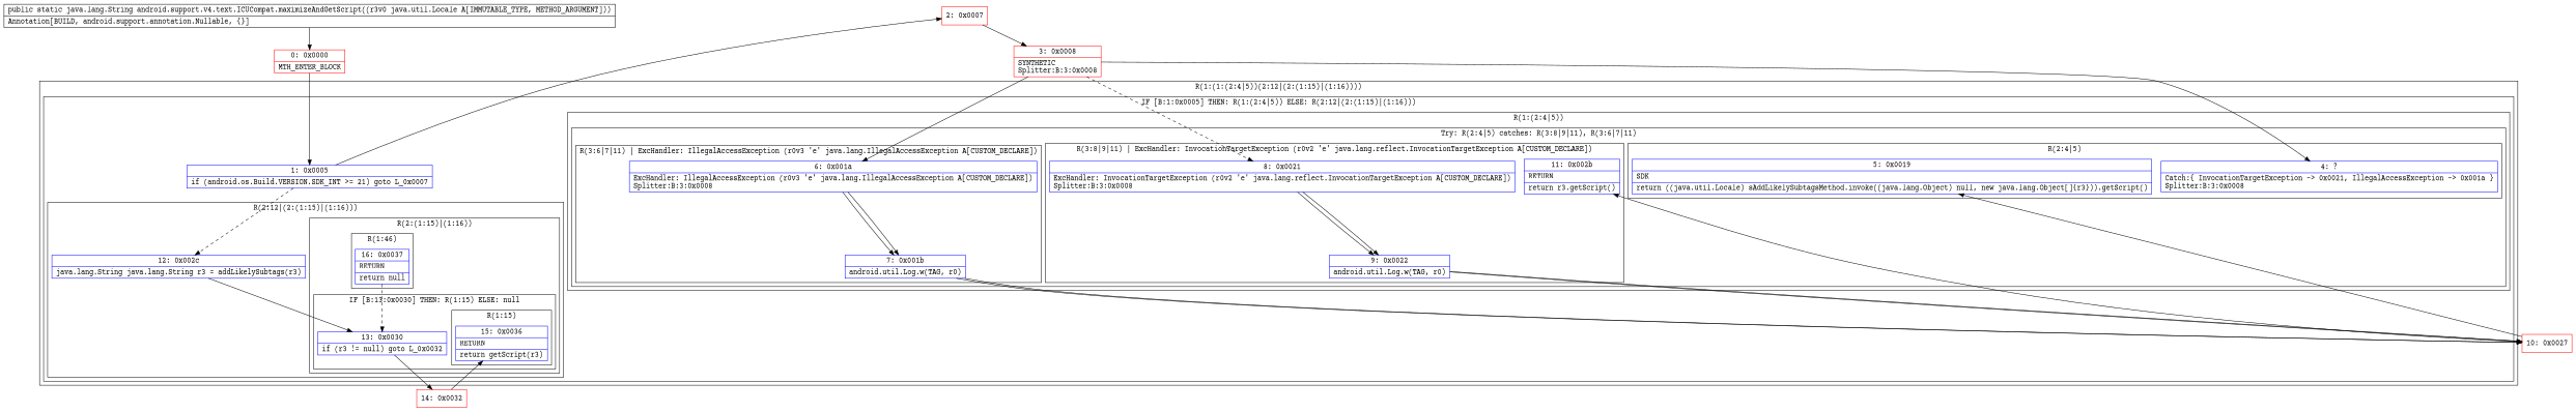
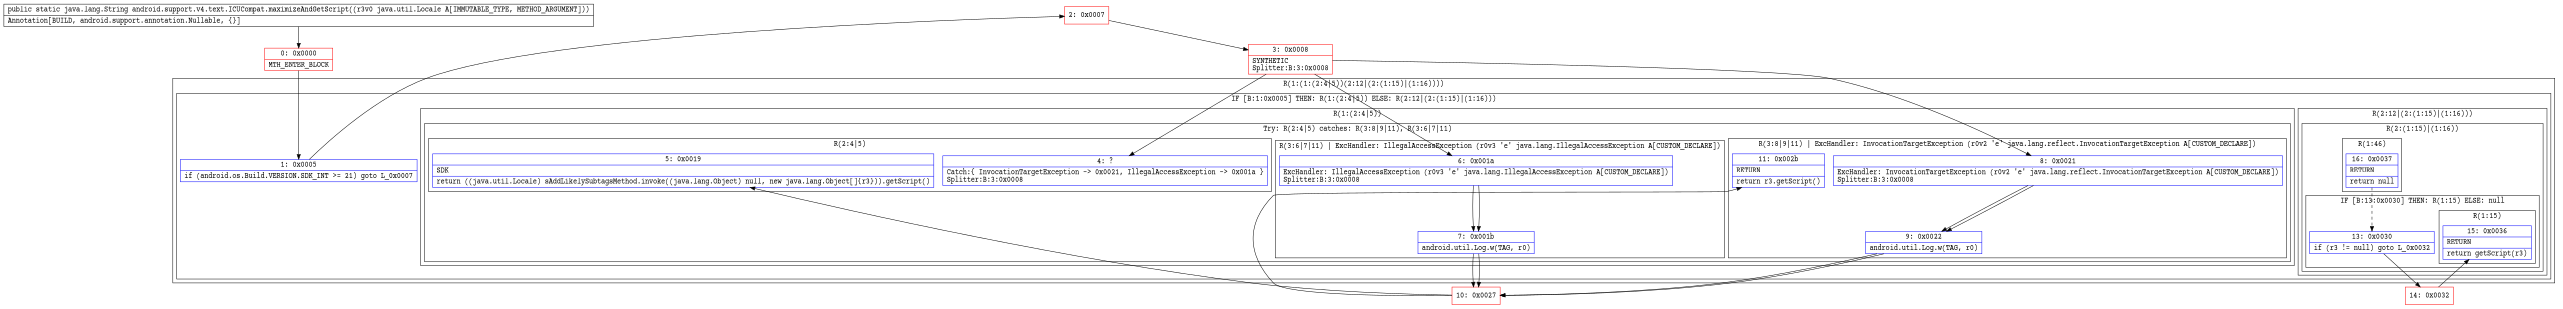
  digraph {
    fontname="Courier Prime"
    node [color=blue fontname="Courier Prime" shape=record]
    edge [fontname="Courier Prime"]
    n1 [label="{4\:\ ?|Catch:\{ InvocationTargetException \-\> 0x0021, IllegalAccessException \-\> 0x001a \}\lSplitter:B:3:0x0008\l}"]
    n2 [label="{5\:\ 0x0019|SDK\l|return ((java.util.Locale) sAddLikelySubtagsMethod.invoke((java.lang.Object) null, new java.lang.Object[]\{r3\})).getScript()\l}"]
    n3 [label="{8\:\ 0x0021|ExcHandler: InvocationTargetException (r0v2 'e' java.lang.reflect.InvocationTargetException A[CUSTOM_DECLARE])\lSplitter:B:3:0x0008\l}"]
    n4 [label="{9\:\ 0x0022|android.util.Log.w(TAG, r0)\l}"]
    n5 [label="{11\:\ 0x002b|RETURN\l|return r3.getScript()\l}"]
    n6 [label="{6\:\ 0x001a|ExcHandler: IllegalAccessException (r0v3 'e' java.lang.IllegalAccessException A[CUSTOM_DECLARE])\lSplitter:B:3:0x0008\l}"]
    n7 [label="{7\:\ 0x001b|android.util.Log.w(TAG, r0)\l}"]
    n8 [label="{15\:\ 0x0036|RETURN\l|return getScript(r3)\l}"]
    n9 [label="{13\:\ 0x0030|if (r3 != null) goto L_0x0032\l}"]
    n10 [label="{16\:\ 0x0037|RETURN\l|return null\l}"]
-   n11 [label="{12\:\ 0x002c|java.lang.String java.lang.String r3 = addLikelySubtags(r3)\l}"]
    n12 [label="{1\:\ 0x0005|if (android.os.Build.VERSION.SDK_INT \>= 21) goto L_0x0007\l}"]
    n13 [color=red label="{10\:\ 0x0027}"]
    n14 [color=red label="{14\:\ 0x0032}"]
    n15 [color=red label="{2\:\ 0x0007}"]
    n16 [color=red label="{3\:\ 0x0008|SYNTHETIC\lSplitter:B:3:0x0008\l}"]
    n17 [color=red label="{0\:\ 0x0000|MTH_ENTER_BLOCK\l}"]
    n18 [label="{public static java.lang.String android.support.v4.text.ICUCompat.maximizeAndGetScript((r3v0 java.util.Locale A[IMMUTABLE_TYPE, METHOD_ARGUMENT]))  | Annotation[BUILD, android.support.annotation.Nullable, \{\}]\l}" color=""]
    subgraph cluster_1 {
      label="R(1:(1:(2:4|5))(2:12|(2:(1:15)|(1:16))))"
      subgraph cluster_2 {
        label="IF [B:1:0x0005] THEN: R(1:(2:4|5)) ELSE: R(2:12|(2:(1:15)|(1:16)))"
        n12
        subgraph cluster_3 {
          label="R(1:(2:4|5))"
          subgraph cluster_4 {
            label="Try: R(2:4|5) catches: R(3:8|9|11), R(3:6|7|11)"
            subgraph cluster_5 {
              label="R(2:4|5)"
              n1
              n2
            }
            subgraph cluster_6 {
              label="R(3:8|9|11) | ExcHandler: InvocationTargetException (r0v2 'e' java.lang.reflect.InvocationTargetException A[CUSTOM_DECLARE])\l"
              n3
              n4
              n5
            }
            subgraph cluster_7 {
              label="R(3:6|7|11) | ExcHandler: IllegalAccessException (r0v3 'e' java.lang.IllegalAccessException A[CUSTOM_DECLARE])\l"
              n6
              n7
            }
          }
        }
        subgraph cluster_8 {
          label="R(2:12|(2:(1:15)|(1:16)))"
-         n11
          subgraph cluster_9 {
            label="R(2:(1:15)|(1:16))"
            subgraph cluster_10 {
              label="IF [B:13:0x0030] THEN: R(1:15) ELSE: null"
              n9
              subgraph cluster_11 {
                label="R(1:15)"
                n8
              }
            }
            subgraph cluster_12 {
              label="R(1:46)"
              n10
            }
          }
        }
      }
    }
    subgraph cluster_13 {
      label="R(3:8|9|11) | ExcHandler: InvocationTargetException (r0v2 'e' java.lang.reflect.InvocationTargetException A[CUSTOM_DECLARE])\l"
    }
    subgraph cluster_14 {
      label="R(3:6|7|11) | ExcHandler: IllegalAccessException (r0v3 'e' java.lang.IllegalAccessException A[CUSTOM_DECLARE])\l"
    }
    n3 -> n4
    n3 -> n4
    n4 -> n13
    n4 -> n13
    n6 -> n7
    n6 -> n7
    n7 -> n13
    n7 -> n13
    n9 -> n14
    n10 -> n9 [style=dashed]
-   n11 -> n9
-   n12 -> n11 [style=dashed]
    n12 -> n15
    n13 -> n2
    n13 -> n5
    n14 -> n8
    n15 -> n16
    n16 -> n1
-   n16 -> n3 [style=dashed]
+   n16 -> n3
    n16 -> n6
    n17 -> n12
    n18 -> n17
  }
